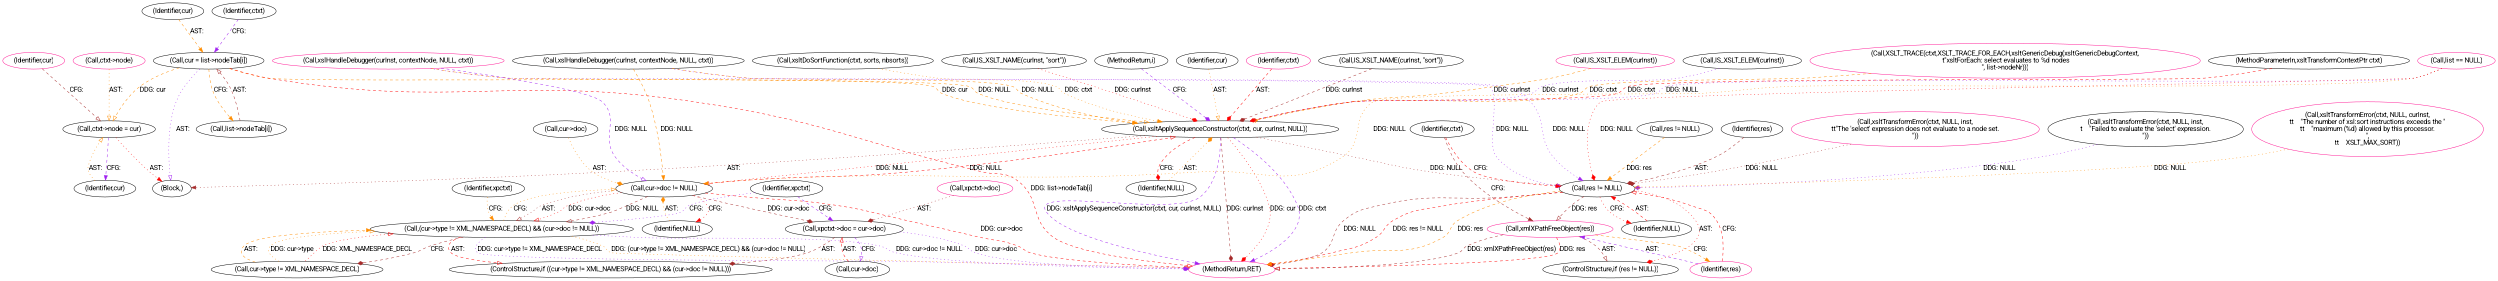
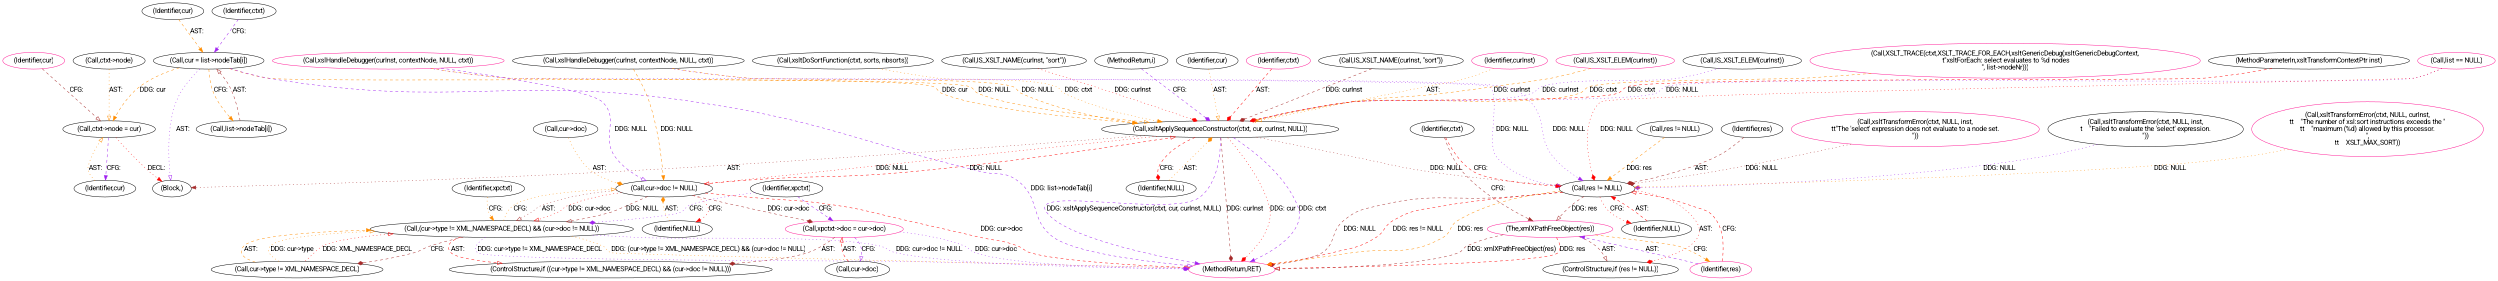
  digraph {
    fontname=Roboto
    node [color=black fontname=Roboto]
    edge [arrowhead=onormal color=darkorange fontname=Roboto style=dashed]
    n1 [label="(Call,cur = list->nodeTab[i])"]
    n2 [label="(Call,ctxt->node = cur)"]
    n3 [label="(Call,xsltApplySequenceConstructor(ctxt, cur, curInst, NULL))"]
    n4 [label="(Call,list->nodeTab[i])"]
    n5 [label="(Block,)"]
    n6 [color=deeppink label="(MethodReturn,RET)"]
    n7 [label="(Identifier,cur)"]
    n8 [label="(Call,cur->doc != NULL)"]
    n9 [label="(Call,res != NULL)"]
    n10 [label="(Identifier,NULL)"]
    n11 [label="(Call,(cur->type != XML_NAMESPACE_DECL) && (cur->doc != NULL))"]
-   n12 [label="(Call,xpctxt->doc = cur->doc)"]
+   n12 [color=deeppink label="(Call,xpctxt->doc = cur->doc)"]
    n13 [label="(Identifier,NULL)"]
-   n14 [color=deeppink label="(Call,xmlXPathFreeObject(res))"]
+   n14 [color=deeppink label="(The,xmlXPathFreeObject(res))"]
    n15 [label="(ControlStructure,if (res != NULL))"]
    n16 [label="(Identifier,NULL)"]
    n17 [label="(Call,cur->type != XML_NAMESPACE_DECL)"]
    n18 [label="(ControlStructure,if ((cur->type != XML_NAMESPACE_DECL) && (cur->doc != NULL)))"]
    n19 [label="(Call,cur->doc)"]
    n20 [color=deeppink label="(Identifier,res)"]
    n21 [label="(Call,xsltDoSortFunction(ctxt, sorts, nbsorts))"]
    n22 [label="(Call,IS_XSLT_NAME(curInst, \"sort\"))"]
    n23 [label="(Call,cur->doc)"]
    n24 [label="(Identifier,cur)"]
    n25 [label="(MethodReturn,i)"]
    n26 [label="(Identifier,cur)"]
    n27 [color=deeppink label="(Identifier,ctxt)"]
    n28 [color=deeppink label="(Call,list == NULL)"]
    n29 [color=deeppink label="(Call,xslHandleDebugger(curInst, contextNode, NULL, ctxt))"]
    n30 [label="(Call,res != NULL)"]
    n31 [label="(Call,IS_XSLT_NAME(curInst, \"sort\"))"]
-   n32 [color=deeppink label="(Call,ctxt->node)"]
+   n32 [label="(Call,ctxt->node)"]
    n33 [label="(Identifier,ctxt)"]
    n34 [label="(Identifier,res)"]
    n35 [color=deeppink label="(Call,xsltTransformError(ctxt, NULL, inst,\n\t\t\"The 'select' expression does not evaluate to a node set.\n\"))"]
    n36 [label="(Call,xsltTransformError(ctxt, NULL, inst,\n\t    \"Failed to evaluate the 'select' expression.\n\"))"]
+   n37 [color=deeppink label="(Identifier,curInst)"]
    n38 [color=deeppink label="(Identifier,cur)"]
    n39 [color=deeppink label="(Call,IS_XSLT_ELEM(curInst))"]
    n40 [label="(Call,IS_XSLT_ELEM(curInst))"]
    n41 [label="(Identifier,xpctxt)"]
    n42 [color=deeppink label="(Call,xsltTransformError(ctxt, NULL, curInst,\n\t\t    \"The number of xsl:sort instructions exceeds the \"\n\t\t    \"maximum (%d) allowed by this processor.\n\",\n\t\t    XSLT_MAX_SORT))"]
    n43 [color=deeppink label="(Call,XSLT_TRACE(ctxt,XSLT_TRACE_FOR_EACH,xsltGenericDebug(xsltGenericDebugContext,\n \t\"xsltForEach: select evaluates to %d nodes\n\", list->nodeNr)))"]
    n44 [label="(Call,xslHandleDebugger(curInst, contextNode, NULL, ctxt))"]
    n45 [label="(Identifier,xpctxt)"]
-   n46 [label="(MethodParameterIn,xsltTransformContextPtr ctxt)"]
+   n46 [label="(MethodParameterIn,xsltTransformContextPtr inst)"]
    n47 [label="(Identifier,ctxt)"]
-   n48 [color=deeppink label="(Call,xpctxt->doc)"]
-   n1 -> n2 [label="DDG: cur"]
+   n1 -> n2 [arrowhead=normal label="DDG: cur"]
    n1 -> n3 [arrowhead=normal label="DDG: cur"]
    n1 -> n4 [arrowhead=normal label="CFG: "]
    n1 -> n5 [color=purple label="AST: " style=dotted]
-   n1 -> n6 [color=red label="DDG: list->nodeTab[i]"]
-   n2 -> n5 [arrowhead=normal color=red label="AST: " style=dotted]
+   n1 -> n6 [color=purple label="DDG: list->nodeTab[i]"]
+   n2 -> n5 [arrowhead=normal color=red label="DECL: " style=dotted]
    n2 -> n7 [arrowhead=normal color=purple label="CFG: "]
    n3 -> n5 [arrowhead=normal color=brown label="AST: " style=dotted]
    n3 -> n6 [arrowhead=diamond color=red label="DDG: cur" style=dotted]
    n3 -> n6 [arrowhead=normal color=purple label="DDG: ctxt"]
    n3 -> n6 [arrowhead=normal color=purple label="DDG: xsltApplySequenceConstructor(ctxt, cur, curInst, NULL)"]
    n3 -> n6 [arrowhead=diamond color=brown label="DDG: curInst"]
    n3 -> n8 [color=red label="DDG: NULL" style=dotted]
    n3 -> n9 [color=brown label="DDG: NULL" style=dotted]
    n3 -> n10 [arrowhead=diamond color=red label="CFG: "]
    n4 -> n1 [color=brown label="AST: "]
    n7 -> n2 [label="AST: " style=dotted]
    n8 -> n3 [color=red label="DDG: NULL"]
    n8 -> n6 [color=red label="DDG: cur->doc"]
    n8 -> n11 [color=brown label="AST: " style=dotted]
    n8 -> n11 [color=red label="DDG: cur->doc" style=dotted]
    n8 -> n11 [color=brown label="DDG: NULL"]
    n8 -> n12 [arrowhead=diamond color=brown label="DDG: cur->doc"]
    n8 -> n13 [arrowhead=normal color=red label="CFG: " style=dotted]
    n9 -> n6 [arrowhead=diamond color=brown label="DDG: NULL"]
    n9 -> n6 [arrowhead=diamond color=red label="DDG: res != NULL"]
    n9 -> n6 [arrowhead=normal label="DDG: res"]
    n9 -> n14 [color=brown label="DDG: res"]
    n9 -> n15 [arrowhead=diamond color=red label="AST: " style=dotted]
    n9 -> n16 [arrowhead=normal color=red label="CFG: " style=dotted]
    n10 -> n3 [arrowhead=diamond label="AST: " style=dotted]
    n11 -> n6 [color=purple label="DDG: cur->type != XML_NAMESPACE_DECL" style=dotted]
    n11 -> n6 [label="DDG: (cur->type != XML_NAMESPACE_DECL) && (cur->doc != NULL)" style=dotted]
    n11 -> n6 [arrowhead=normal color=purple label="DDG: cur->doc != NULL" style=dotted]
    n11 -> n8 [label="CFG: " style=dotted]
    n11 -> n17 [arrowhead=diamond color=brown label="CFG: "]
    n11 -> n18 [color=red label="AST: "]
    n12 -> n6 [arrowhead=diamond color=purple label="DDG: cur->doc" style=dotted]
    n12 -> n18 [arrowhead=diamond color=brown label="AST: "]
    n12 -> n19 [color=purple label="CFG: "]
    n13 -> n8 [arrowhead=diamond label="AST: " style=dotted]
    n14 -> n6 [color=red label="DDG: res"]
    n14 -> n6 [color=brown label="DDG: xmlXPathFreeObject(res)"]
    n14 -> n15 [color=brown label="AST: "]
    n14 -> n20 [arrowhead=normal label="CFG: "]
    n16 -> n9 [arrowhead=normal color=red label="AST: "]
    n17 -> n11 [arrowhead=normal label="AST: "]
    n17 -> n11 [label="DDG: cur->type" style=dotted]
    n17 -> n11 [color=red label="DDG: XML_NAMESPACE_DECL" style=dotted]
    n19 -> n12 [color=red label="AST: "]
    n20 -> n9 [color=red label="CFG: "]
    n20 -> n14 [arrowhead=normal color=purple label="AST: "]
    n21 -> n3 [arrowhead=normal label="DDG: ctxt" style=dotted]
    n22 -> n3 [arrowhead=diamond color=red label="DDG: curInst" style=dotted]
    n23 -> n8 [arrowhead=diamond label="AST: " style=dotted]
    n24 -> n1 [arrowhead=normal label="AST: "]
    n25 -> n3 [arrowhead=diamond color=purple label="CFG: "]
    n26 -> n3 [label="AST: " style=dotted]
    n27 -> n3 [arrowhead=diamond color=red label="AST: "]
    n28 -> n3 [arrowhead=normal color=purple label="DDG: NULL" style=dotted]
-   n28 -> n8 [arrowhead=normal label="DDG: NULL" style=dotted]
    n28 -> n9 [arrowhead=diamond color=red label="DDG: NULL" style=dotted]
    n29 -> n3 [label="DDG: NULL"]
    n29 -> n8 [color=purple label="DDG: NULL"]
    n29 -> n9 [arrowhead=diamond color=purple label="DDG: NULL" style=dotted]
    n30 -> n9 [arrowhead=normal label="DDG: res"]
    n31 -> n3 [arrowhead=diamond color=brown label="DDG: curInst"]
    n32 -> n2 [label="AST: " style=dotted]
    n33 -> n9 [arrowhead=normal color=red label="CFG: "]
    n33 -> n14 [arrowhead=normal color=brown label="CFG: "]
    n34 -> n9 [arrowhead=diamond color=brown label="AST: "]
    n35 -> n9 [arrowhead=diamond color=brown label="DDG: NULL" style=dotted]
    n36 -> n9 [arrowhead=diamond color=purple label="DDG: NULL" style=dotted]
+   n37 -> n3 [label="AST: " style=dotted]
    n38 -> n2 [color=brown label="CFG: "]
    n39 -> n3 [arrowhead=diamond label="DDG: curInst"]
    n40 -> n3 [arrowhead=normal color=purple label="DDG: curInst" style=dotted]
    n41 -> n11 [arrowhead=normal label="CFG: " style=dotted]
    n42 -> n9 [label="DDG: NULL" style=dotted]
    n43 -> n3 [arrowhead=normal label="DDG: ctxt"]
    n44 -> n3 [arrowhead=normal label="DDG: NULL"]
    n44 -> n8 [arrowhead=normal label="DDG: NULL"]
    n44 -> n9 [arrowhead=normal color=purple label="DDG: NULL" style=dotted]
    n45 -> n11 [arrowhead=diamond color=purple label="CFG: " style=dotted]
    n45 -> n12 [arrowhead=normal color=purple label="CFG: "]
    n46 -> n3 [arrowhead=diamond color=red label="DDG: ctxt"]
    n47 -> n1 [arrowhead=normal color=purple label="CFG: "]
-   n48 -> n12 [arrowhead=diamond color=brown label="AST: " style=dotted]
  }
